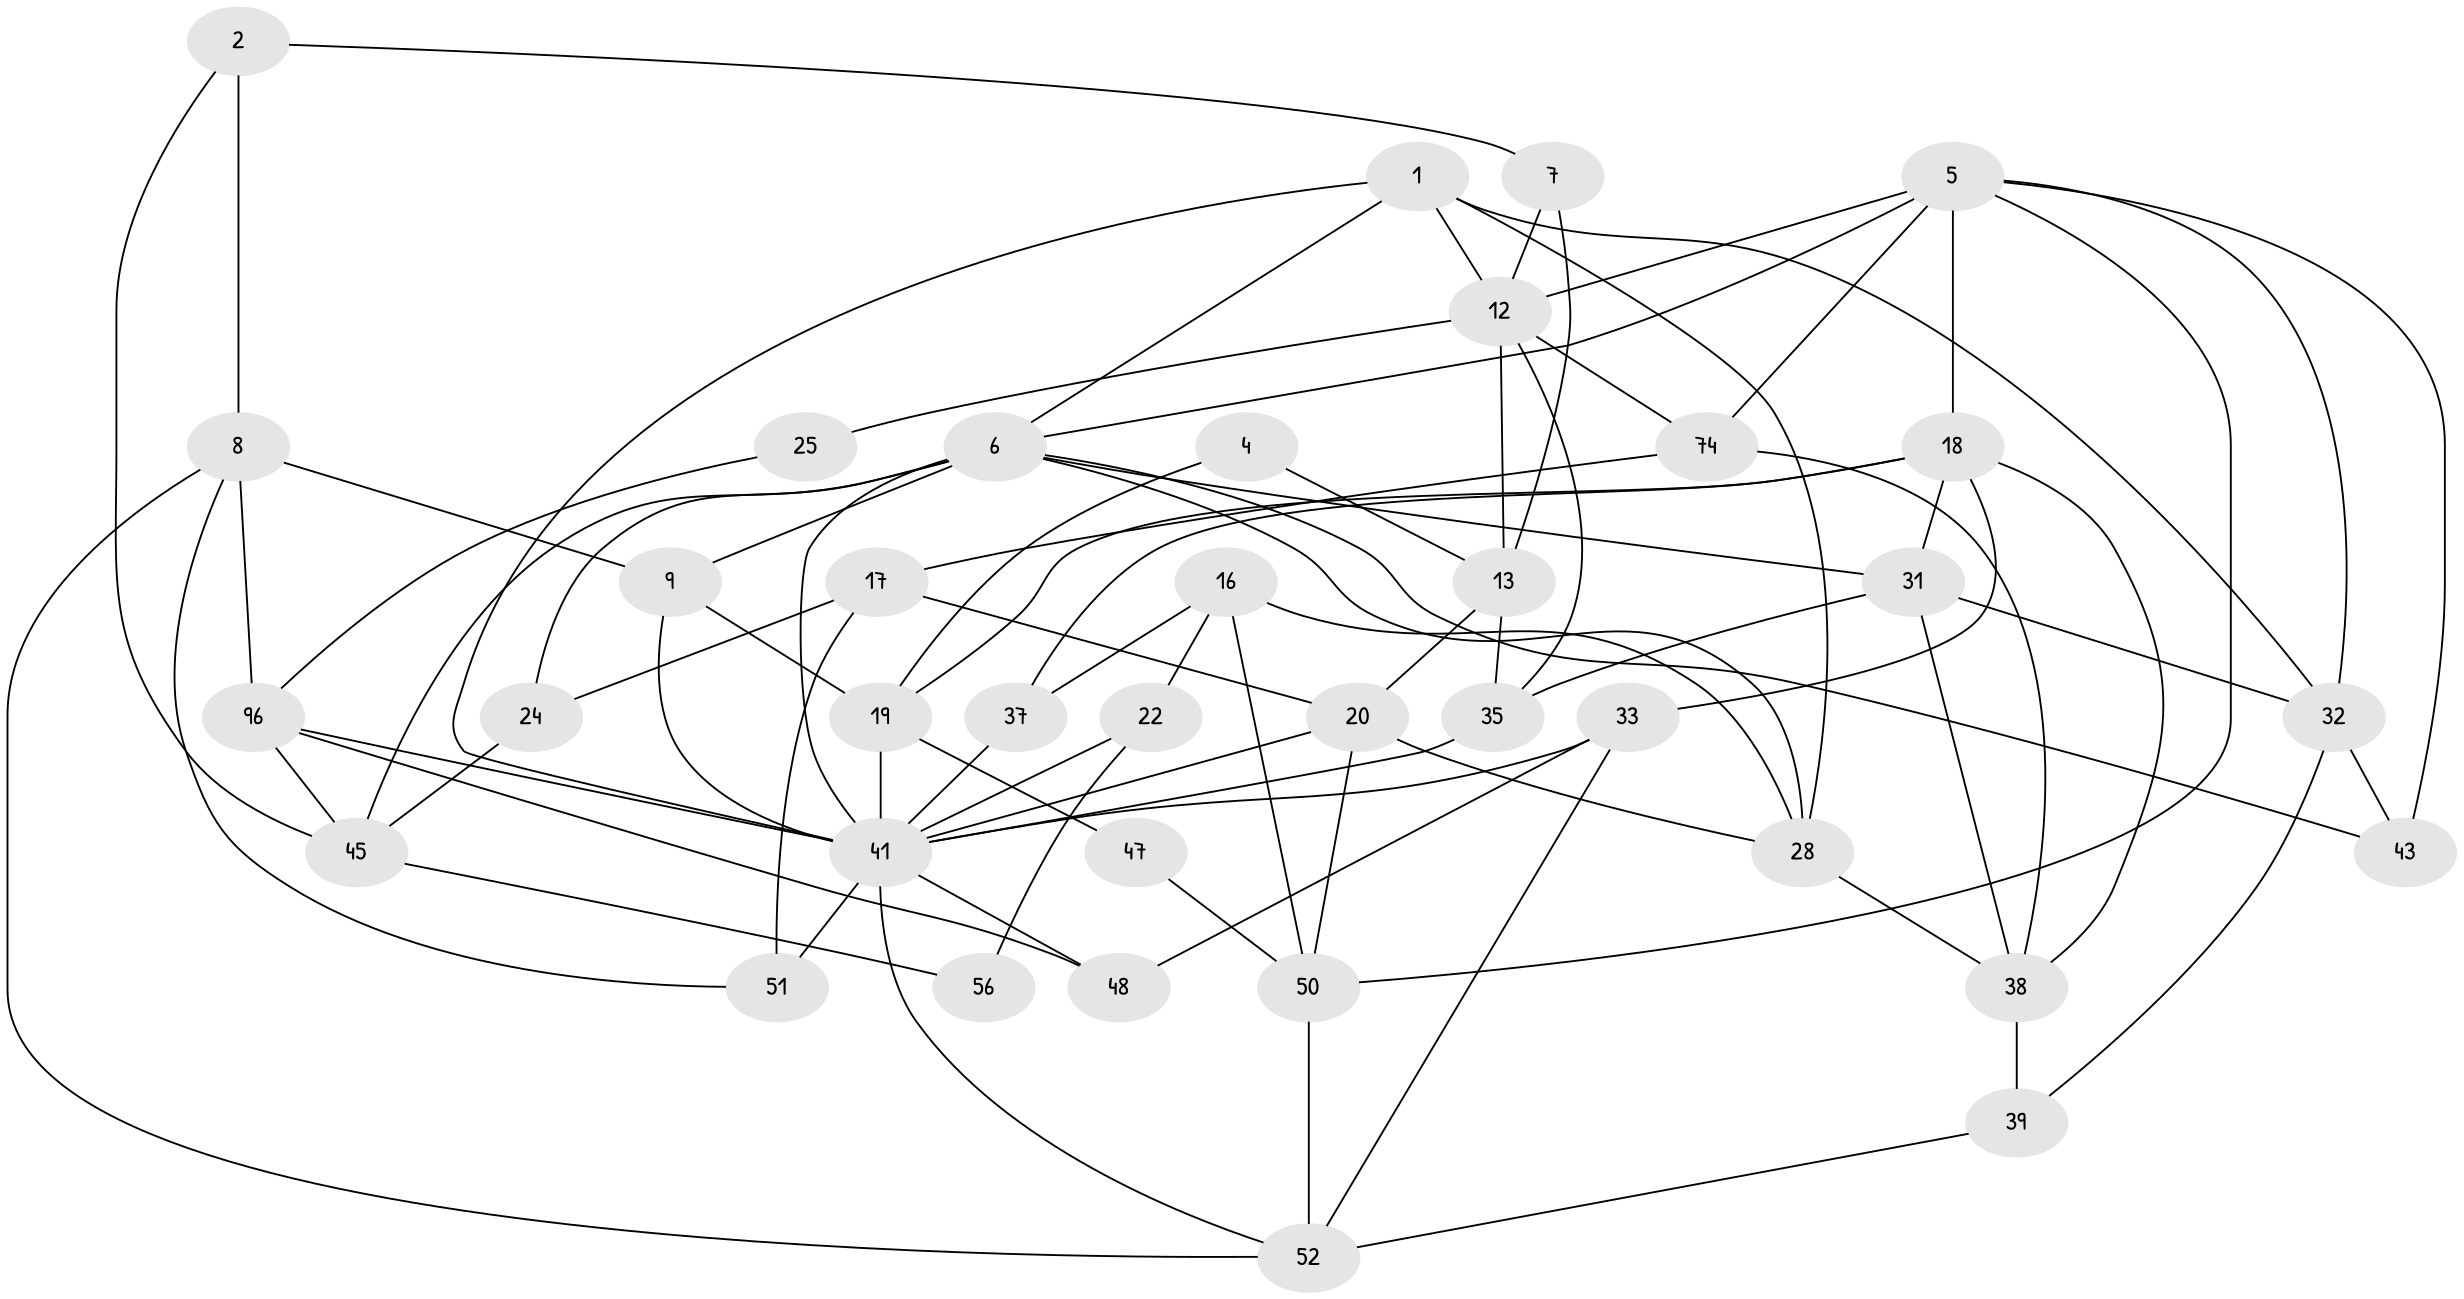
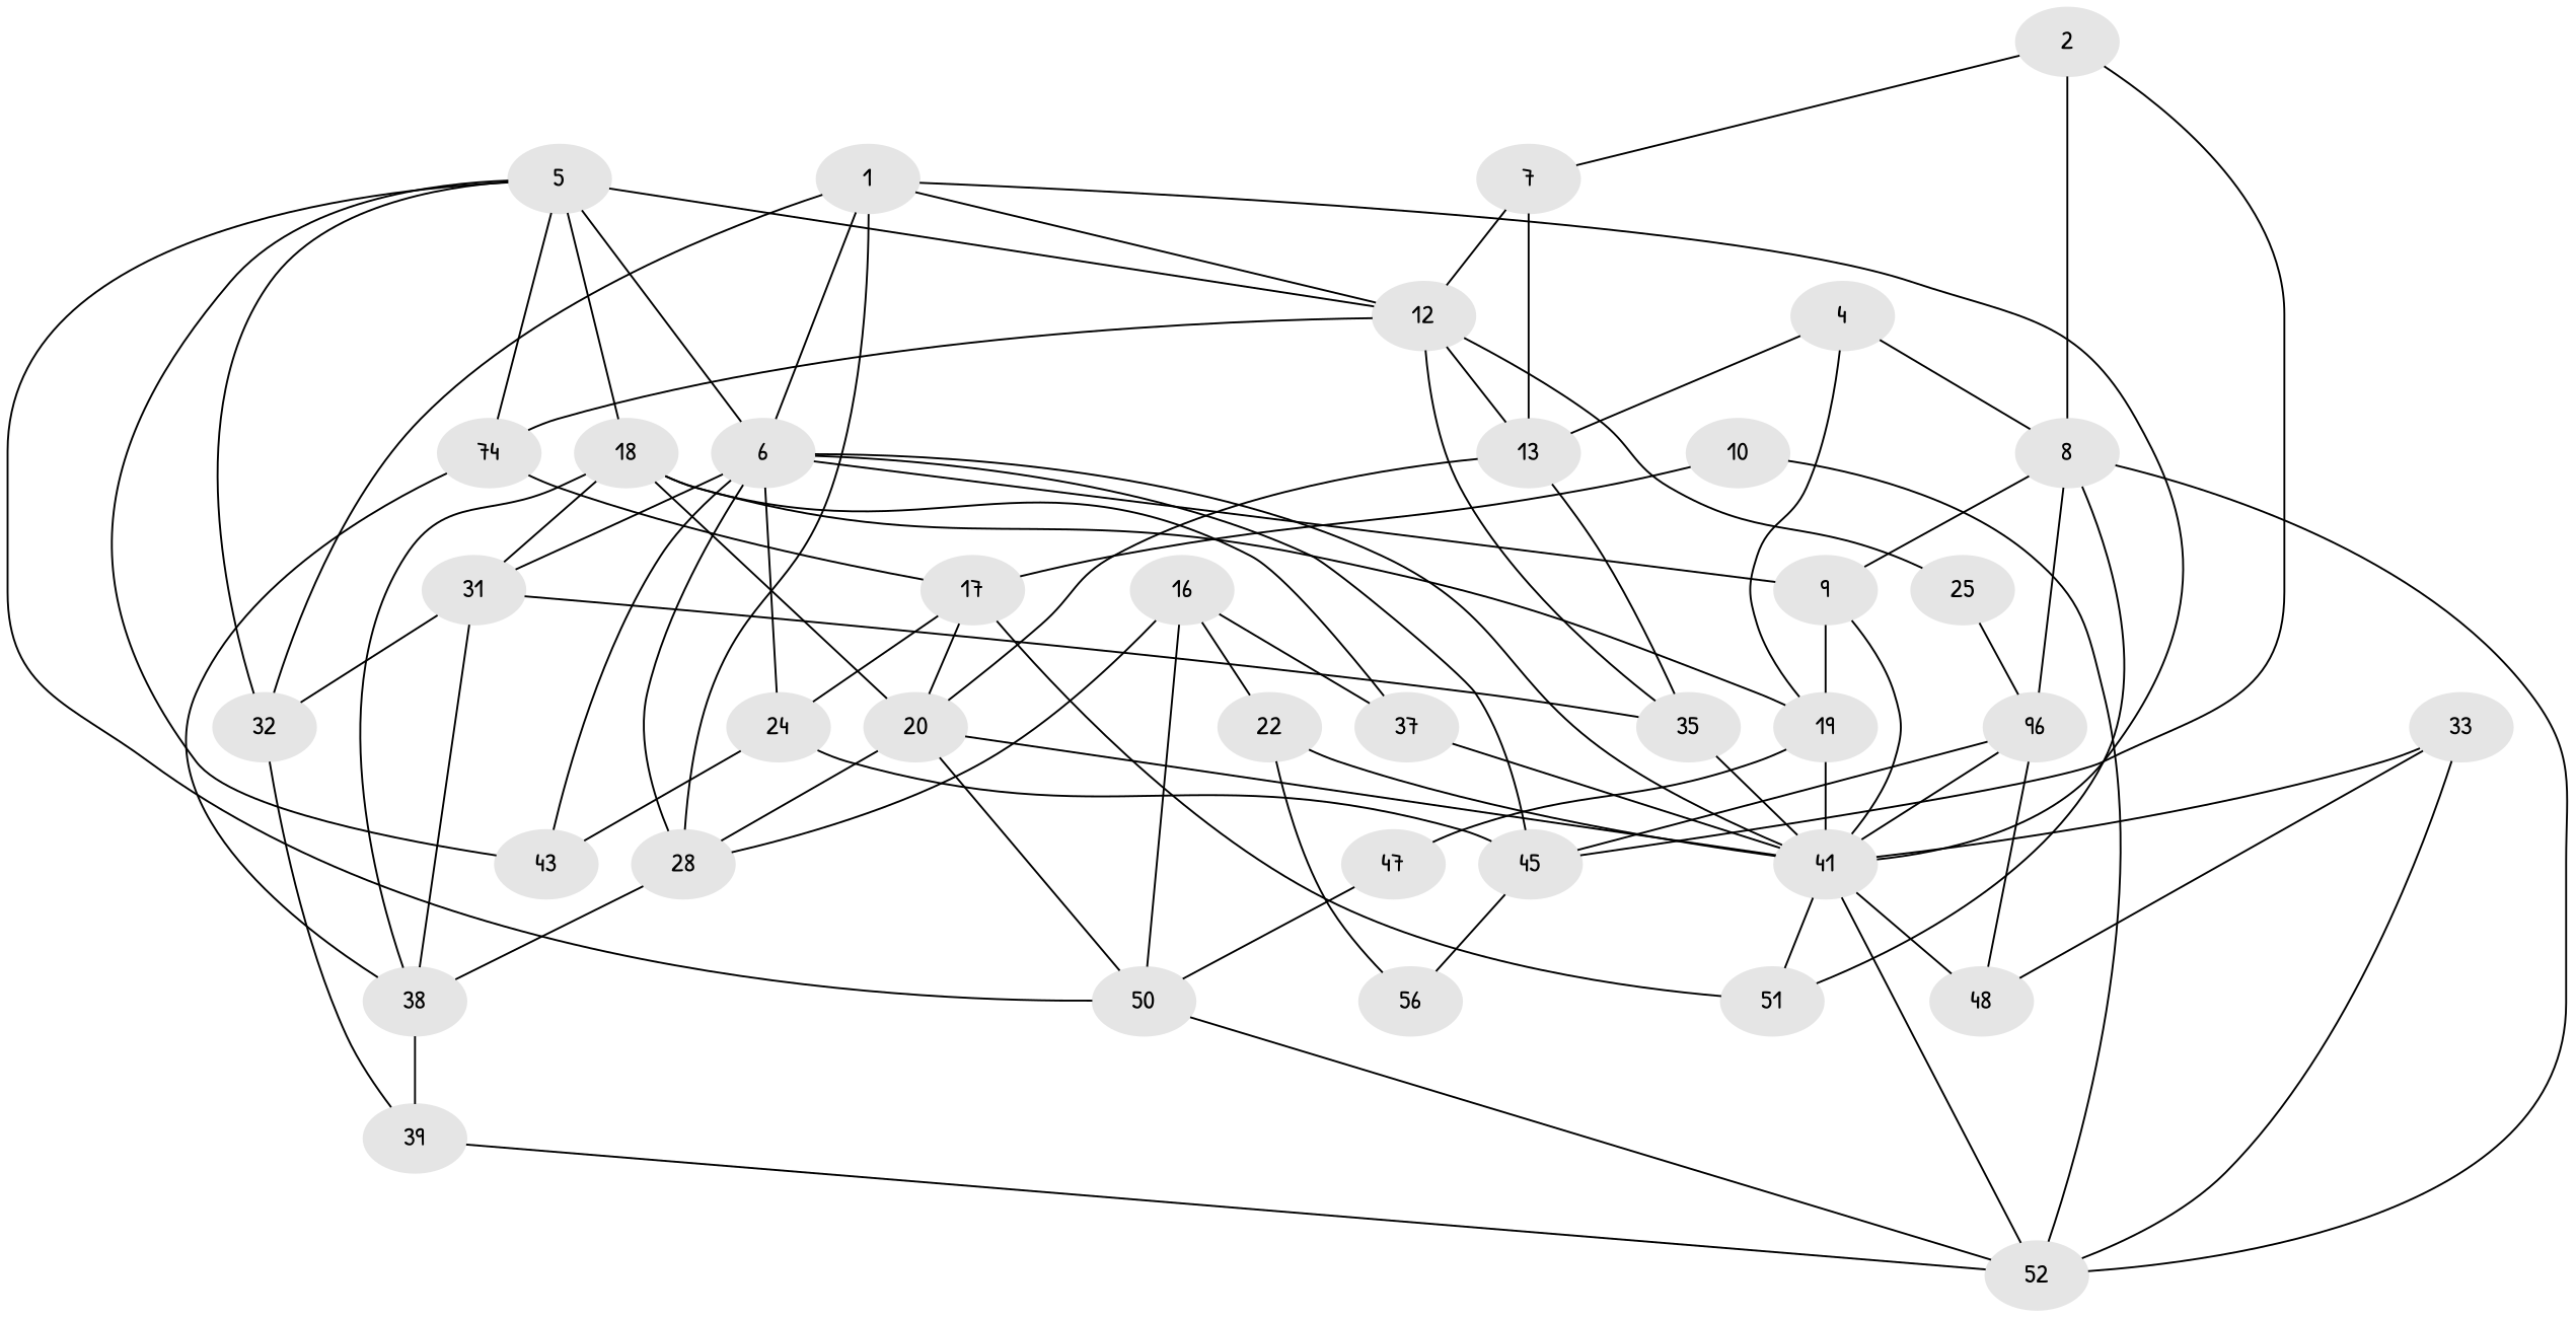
  graph {
    fontname="Patrick Hand"
    node [color=gray90 fontname="Patrick Hand" style=filled]
    edge [fontname="Patrick Hand"]
    1 [super="+3"]
    6 [super="+38"]
    12 [super="+15"]
    28 [super="+40"]
    32
    41 [super="+55"]
    45 [super="+46"]
    43
    9 [super="+21"]
    24
    31 [super="+42"]
    13 [super="+30"]
    n13 [label=74]
    25
    35 [super="+54"]
    n16 [label=38]
    39
    51
    52
    n20 [label=48]
    2
    7
    8 [super="+11"]
    n24 [label=96 super="+48"]
    20 [super="+23"]
    56
    4
    19 [super="+27"]
    47
    5 [super="+26"]
    18 [super="+53"]
    50
    17 [super="+29"]
    37
    33
+   10
    16
    22
    1 -- 6
    1 -- 12
    1 -- 28
    1 -- 32
    1 -- 41
    6 -- 28
    6 -- 41
    6 -- 45
    6 -- 43
    6 -- 9 [weight=2]
    6 -- 24
    6 -- 31
    12 -- 13
    12 -- n13
    12 -- 25
    12 -- 35
    28 -- n16
    32 -- 39
    41 -- 51
    41 -- 52
    41 -- n20
    45 -- 56
    9 -- 41
    9 -- 19 [weight=2]
    24 -- 45
-   32 -- 43
+   24 -- 43
    31 -- 32
    31 -- 35
    31 -- n16
    13 -- 35
    13 -- 20
    n13 -- n16
    n13 -- 17 [weight=2]
    25 -- n24
    35 -- 41
    n16 -- 39
    39 -- 52
    2 -- 45
    2 -- 7
    2 -- 8
    7 -- 12
    7 -- 13
    8 -- 9
    8 -- 51
    8 -- 52
    8 -- n24
    n24 -- 41
    n24 -- 45
    n24 -- n20
    20 -- 28
    20 -- 41
    20 -- 50
    4 -- 13
+   4 -- 8
    4 -- 19
    19 -- 41 [weight=2]
    19 -- 47
    47 -- 50
    5 -- 6
    5 -- 12
    5 -- 32
    5 -- 43
    5 -- n13
    5 -- 18 [weight=2]
    5 -- 50
    18 -- 31
    18 -- n16
    18 -- 19
    18 -- 37
-   18 -- 33
+   18 -- 20
    50 -- 52
    17 -- 24
    17 -- 51
    17 -- 20
    37 -- 41
    33 -- 41
    33 -- 52
    33 -- n20
+   10 -- 52
+   10 -- 17
    16 -- 28
    16 -- 50
    16 -- 37
    16 -- 22
    22 -- 41
    22 -- 56
  }
